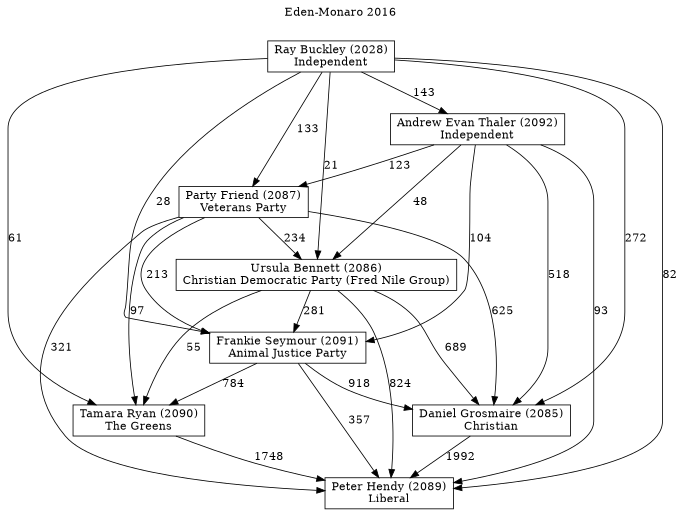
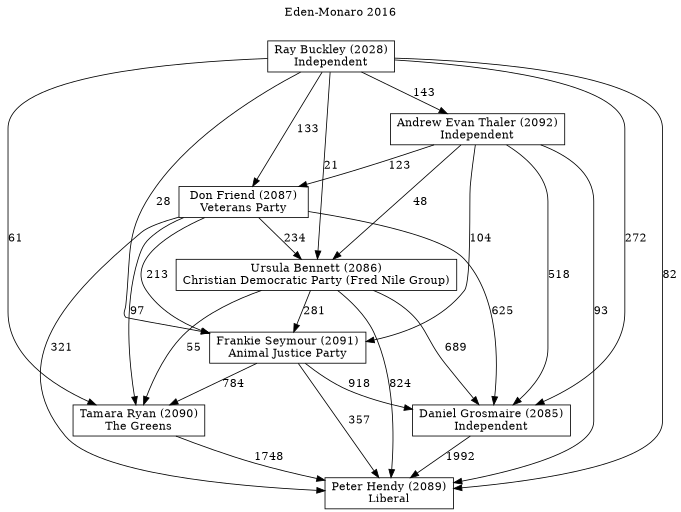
  digraph {
    label="Eden-Monaro 2016"
    labelloc=t
    mclimit=10
    node [shape=box]
    n1 [label="Peter Hendy (2089)\nLiberal"]
    n2 [label="Tamara Ryan (2090)\nThe Greens"]
-   n3 [label="Daniel Grosmaire (2085)\nChristian"]
+   n3 [label="Daniel Grosmaire (2085)\nIndependent"]
    n4 [label="Frankie Seymour (2091)\nAnimal Justice Party"]
    n5 [label="Ursula Bennett (2086)\nChristian Democratic Party (Fred Nile Group)"]
-   n6 [label="Party Friend (2087)\nVeterans Party"]
+   n6 [label="Don Friend (2087)\nVeterans Party"]
    n7 [label="Andrew Evan Thaler (2092)\nIndependent"]
    n8 [label="Ray Buckley (2028)\nIndependent"]
    n2 -> n1 [label=1748]
    n3 -> n1 [label=1992]
    n4 -> n1 [label=357]
    n4 -> n2 [label=784]
    n4 -> n3 [label=918]
    n5 -> n1 [label=824]
    n5 -> n2 [label=55]
    n5 -> n3 [label=689]
    n5 -> n4 [label=281]
    n6 -> n1 [label=321]
    n6 -> n2 [label=97]
    n6 -> n3 [label=625]
    n6 -> n4 [label=213]
    n6 -> n5 [label=234]
    n7 -> n1 [label=93]
    n7 -> n3 [label=518]
    n7 -> n4 [label=104]
    n7 -> n5 [label=48]
    n7 -> n6 [label=123]
    n8 -> n1 [label=82]
    n8 -> n2 [label=61]
    n8 -> n3 [label=272]
    n8 -> n4 [label=28]
    n8 -> n5 [label=21]
    n8 -> n6 [label=133]
    n8 -> n7 [label=143]
  }
